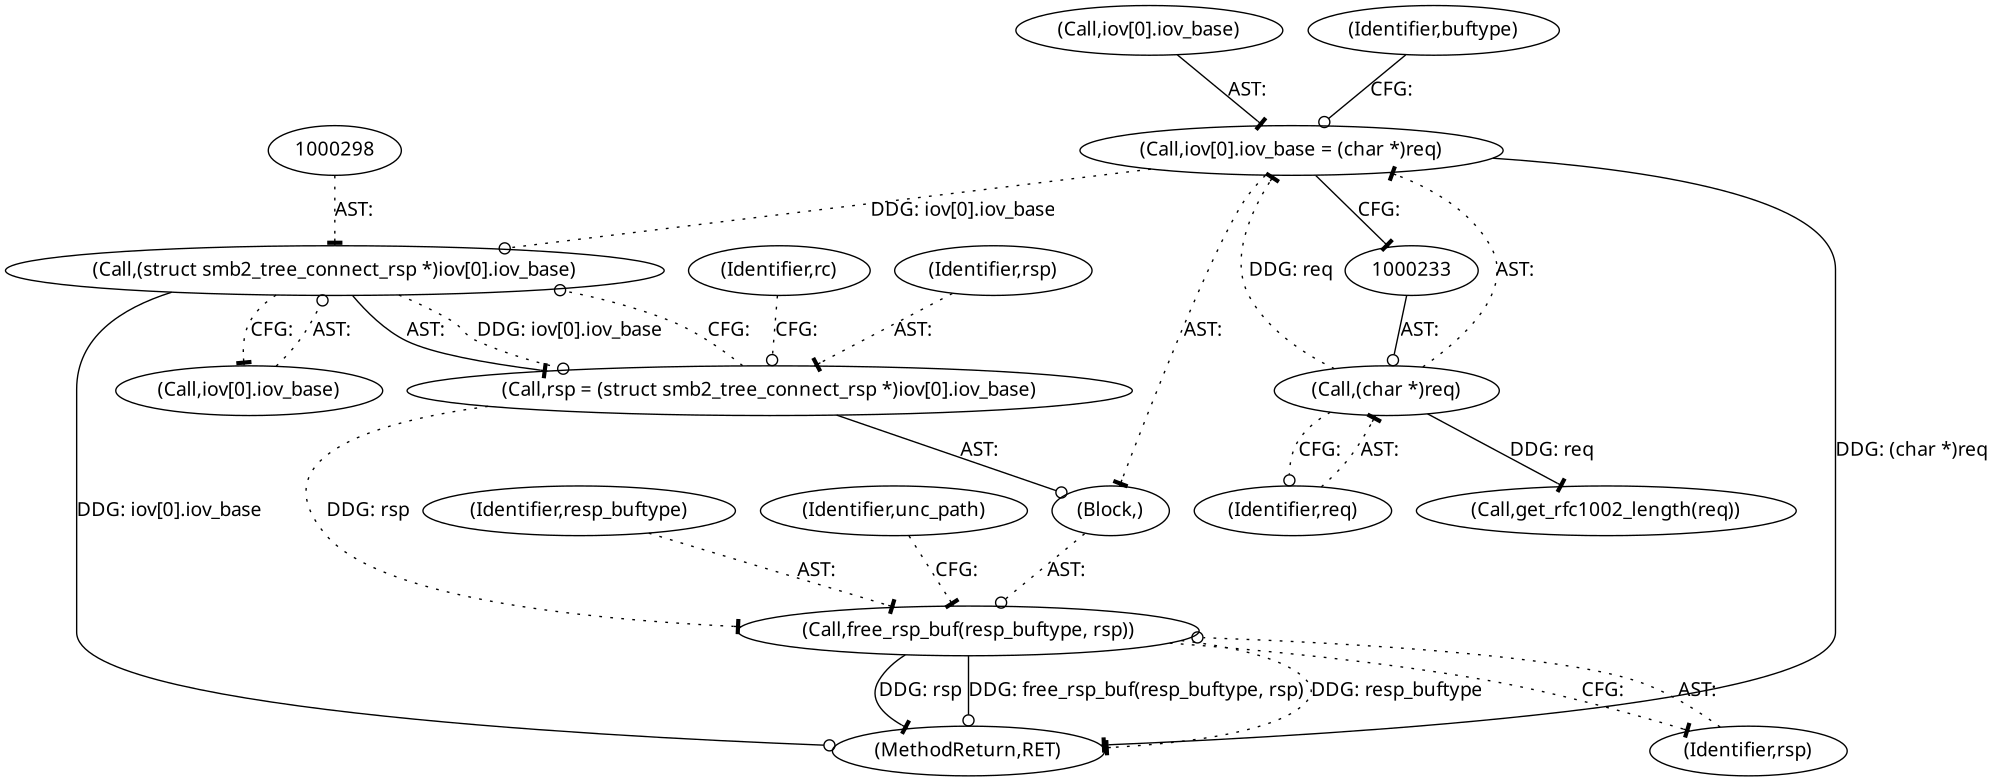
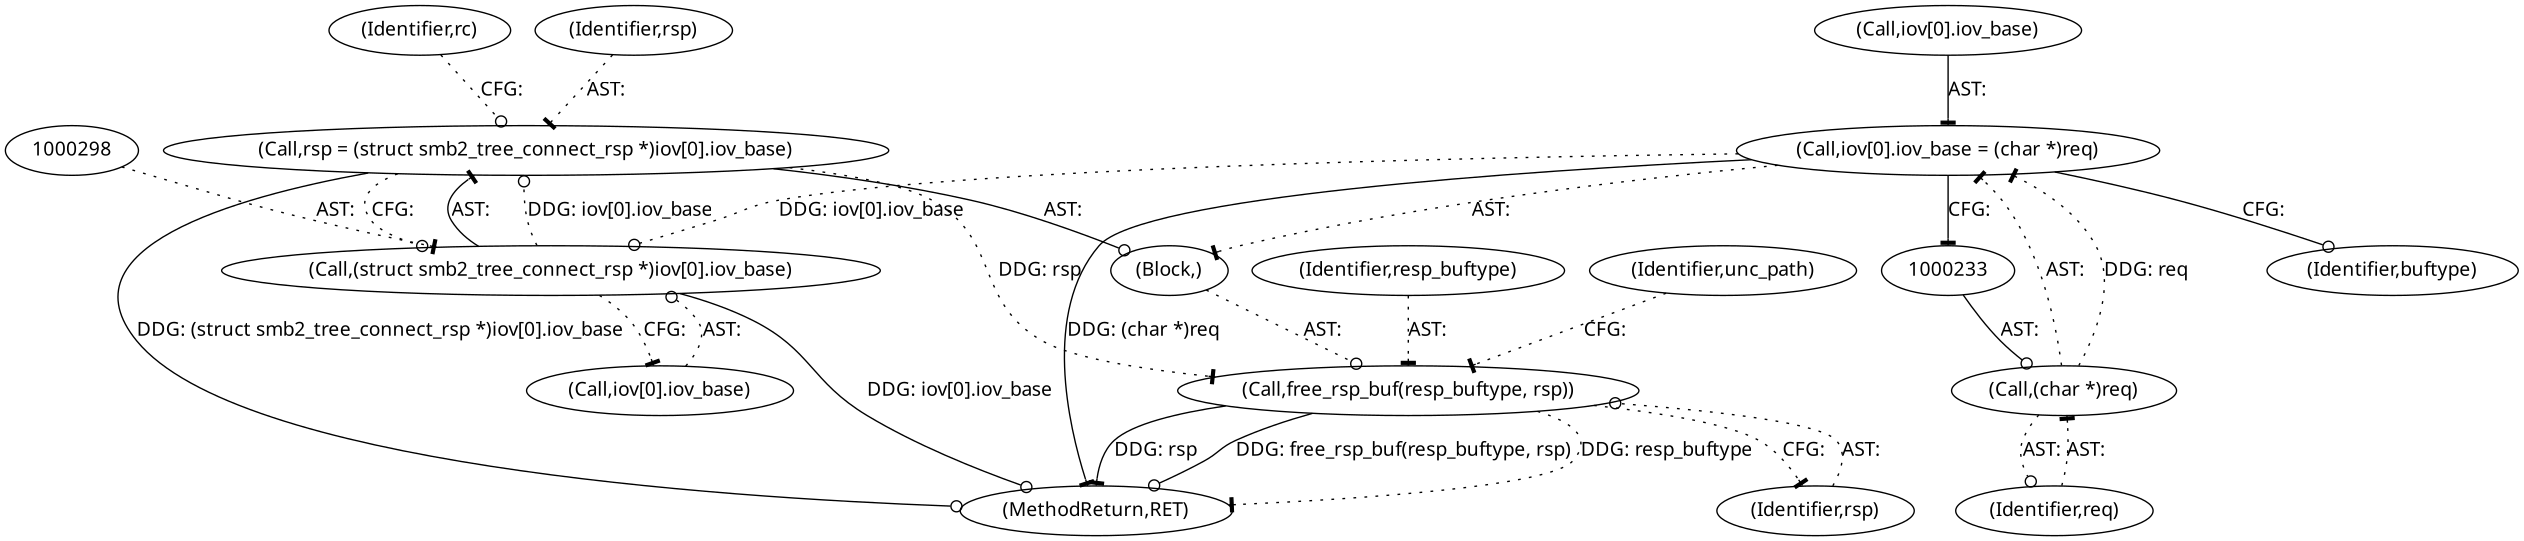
  digraph {
    fontname="Noto Sans"
    node [fontname="Noto Sans"]
    edge [arrowhead=tee fontname="Noto Sans" style=dotted]
    n1 [label="(Call,free_rsp_buf(resp_buftype, rsp))"]
    n2 [label="(MethodReturn,RET)"]
    n3 [label="(Identifier,rsp)"]
    n4 [label="(Block,)"]
    n5 [label="(Call,rsp = (struct smb2_tree_connect_rsp *)iov[0].iov_base)"]
    n6 [label="(Call,(struct smb2_tree_connect_rsp *)iov[0].iov_base)"]
    n7 [label="(Call,iov[0].iov_base)"]
    n8 [label="(Call,iov[0].iov_base = (char *)req)"]
    1000233
    n10 [label="(Call,(char *)req)"]
    n11 [label="(Identifier,req)"]
-   n12 [label="(Call,get_rfc1002_length(req))"]
    n13 [label="(Identifier,rsp)"]
    n14 [label="(Call,iov[0].iov_base)"]
    n15 [label="(Identifier,rc)"]
    n16 [label="(Identifier,resp_buftype)"]
    n17 [label="(Identifier,buftype)"]
    n18 [label="(Identifier,unc_path)"]
    1000298
    n1 -> n2 [arrowhead=odot label="DDG: free_rsp_buf(resp_buftype, rsp)" style=solid]
    n1 -> n2 [label="DDG: resp_buftype"]
    n1 -> n2 [label="DDG: rsp" style=solid]
    n1 -> n3 [label="CFG: "]
    n3 -> n1 [arrowhead=odot label="AST: "]
    n4 -> n1 [arrowhead=odot label="AST: "]
    n5 -> n1 [label="DDG: rsp"]
+   n5 -> n2 [arrowhead=odot label="DDG: (struct smb2_tree_connect_rsp *)iov[0].iov_base" style=solid]
    n5 -> n4 [arrowhead=odot label="AST: " style=solid]
    n5 -> n6 [arrowhead=odot label="CFG: "]
    n6 -> n2 [arrowhead=odot label="DDG: iov[0].iov_base" style=solid]
    n6 -> n5 [label="AST: " style=solid]
    n6 -> n5 [arrowhead=odot label="DDG: iov[0].iov_base"]
    n6 -> n7 [label="CFG: "]
    n7 -> n6 [arrowhead=odot label="AST: "]
    n8 -> n2 [label="DDG: (char *)req" style=solid]
    n8 -> n4 [label="AST: "]
    n8 -> n6 [arrowhead=odot label="DDG: iov[0].iov_base"]
    n8 -> 1000233 [label="CFG: " style=solid]
    1000233 -> n10 [arrowhead=odot label="AST: " style=solid]
    n10 -> n8 [label="AST: "]
    n10 -> n8 [label="DDG: req"]
-   n10 -> n11 [arrowhead=odot label="CFG: "]
-   n10 -> n12 [label="DDG: req" style=solid]
+   n10 -> n11 [arrowhead=odot label="AST: "]
    n11 -> n10 [label="AST: "]
    n13 -> n5 [label="AST: "]
    n14 -> n8 [label="AST: " style=solid]
    n15 -> n5 [arrowhead=odot label="CFG: "]
    n16 -> n1 [label="AST: "]
-   n17 -> n8 [arrowhead=odot label="CFG: " style=solid]
+   n8 -> n17 [arrowhead=odot label="CFG: " style=solid]
    n18 -> n1 [label="CFG: "]
    1000298 -> n6 [label="AST: "]
  }
